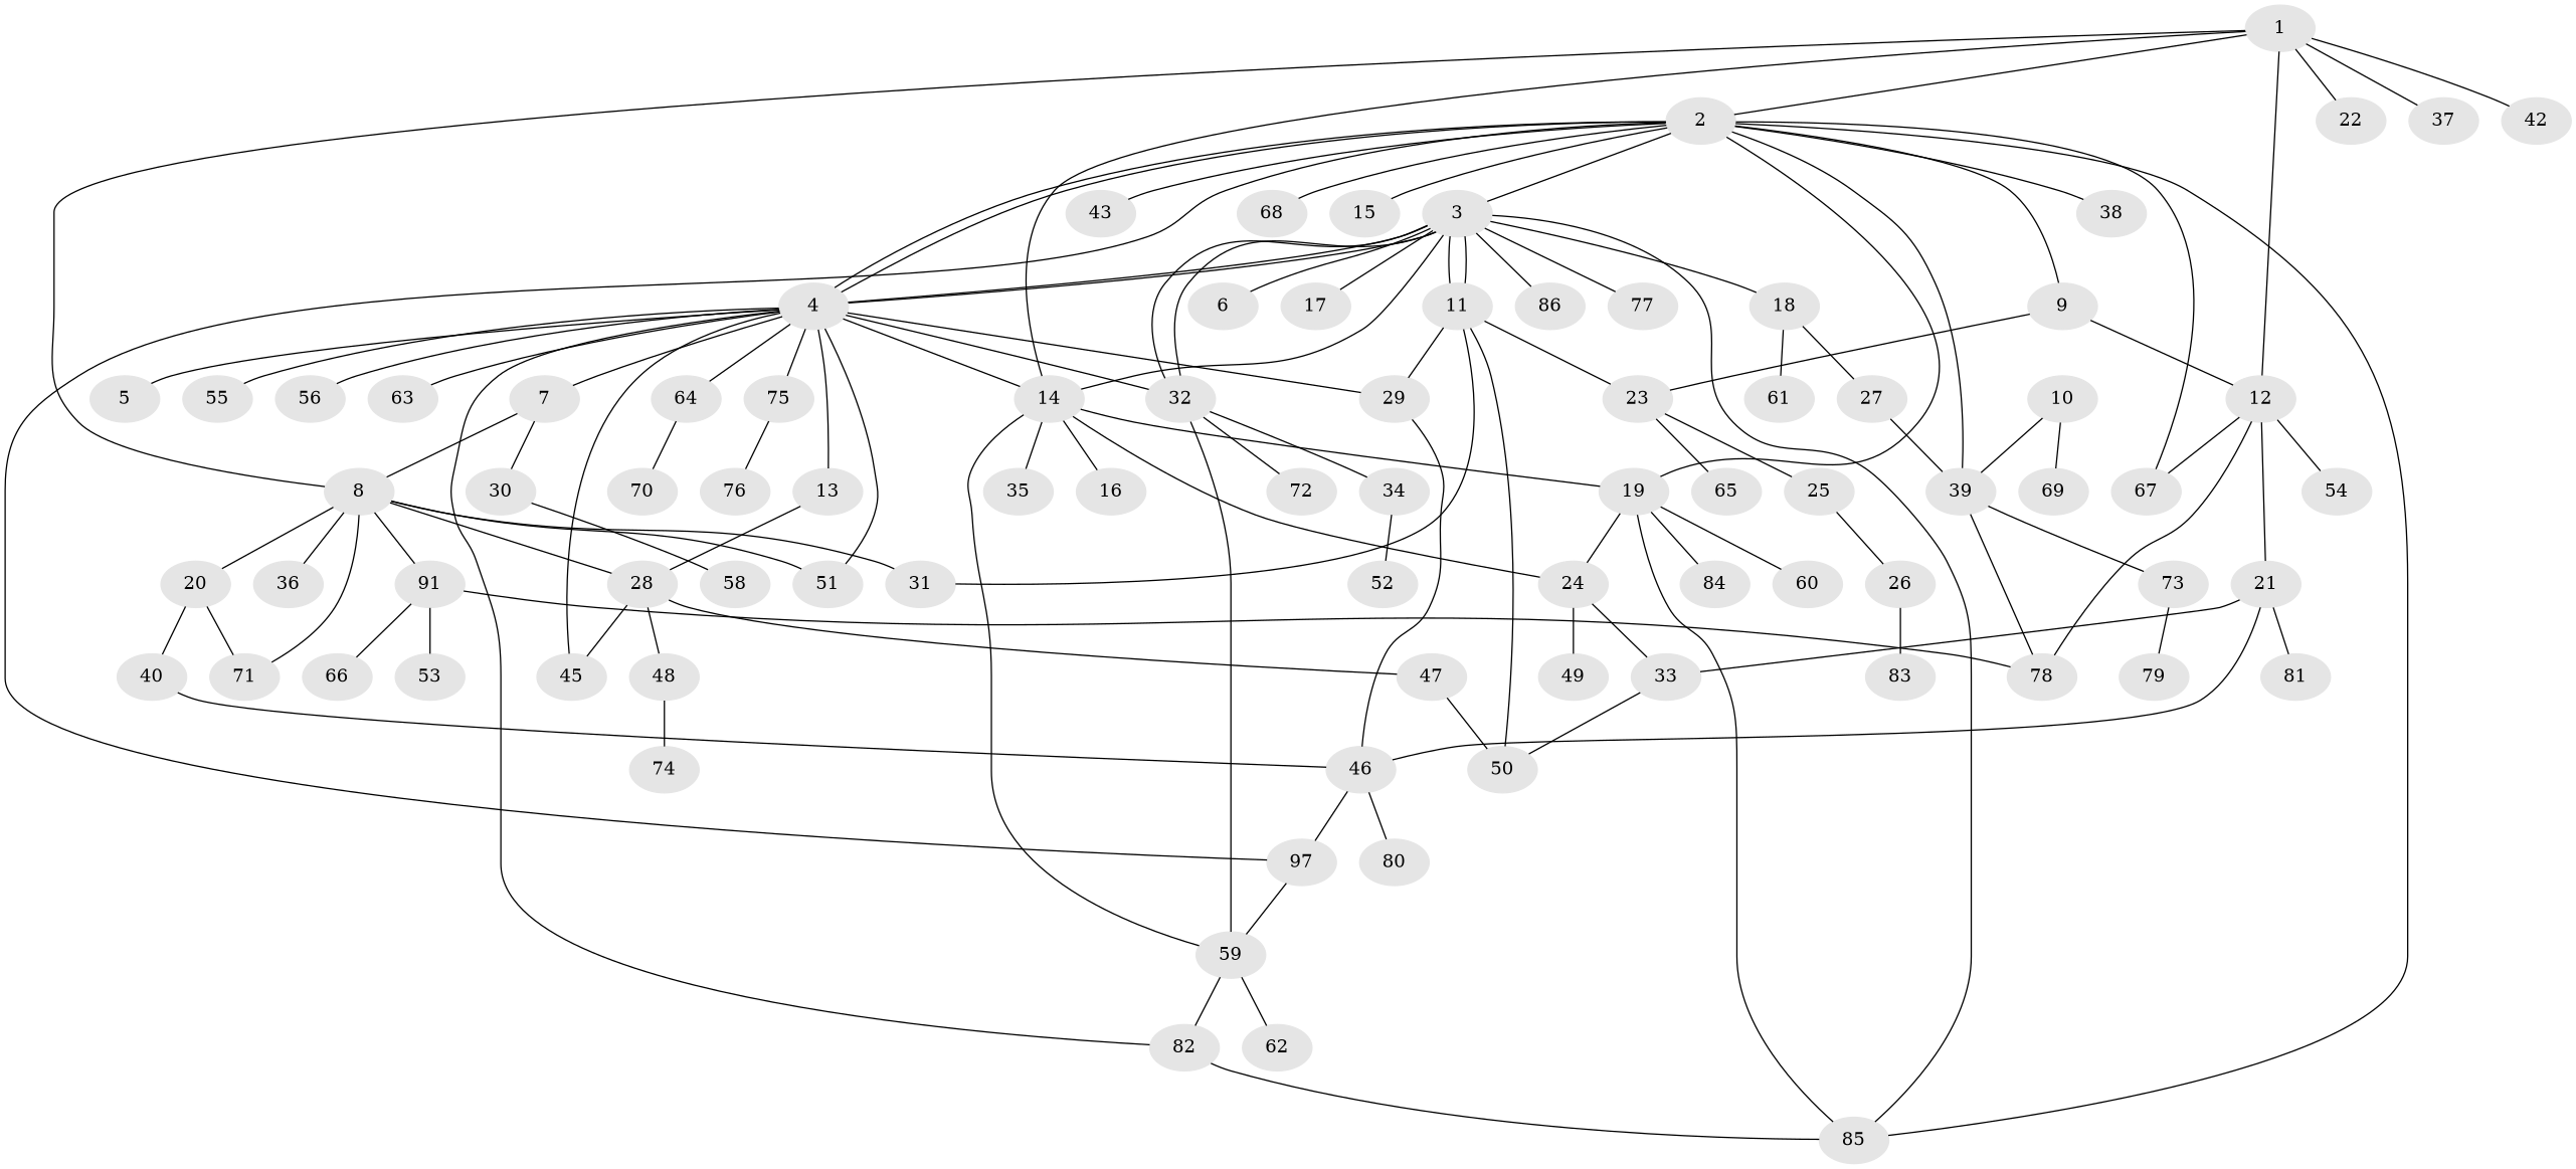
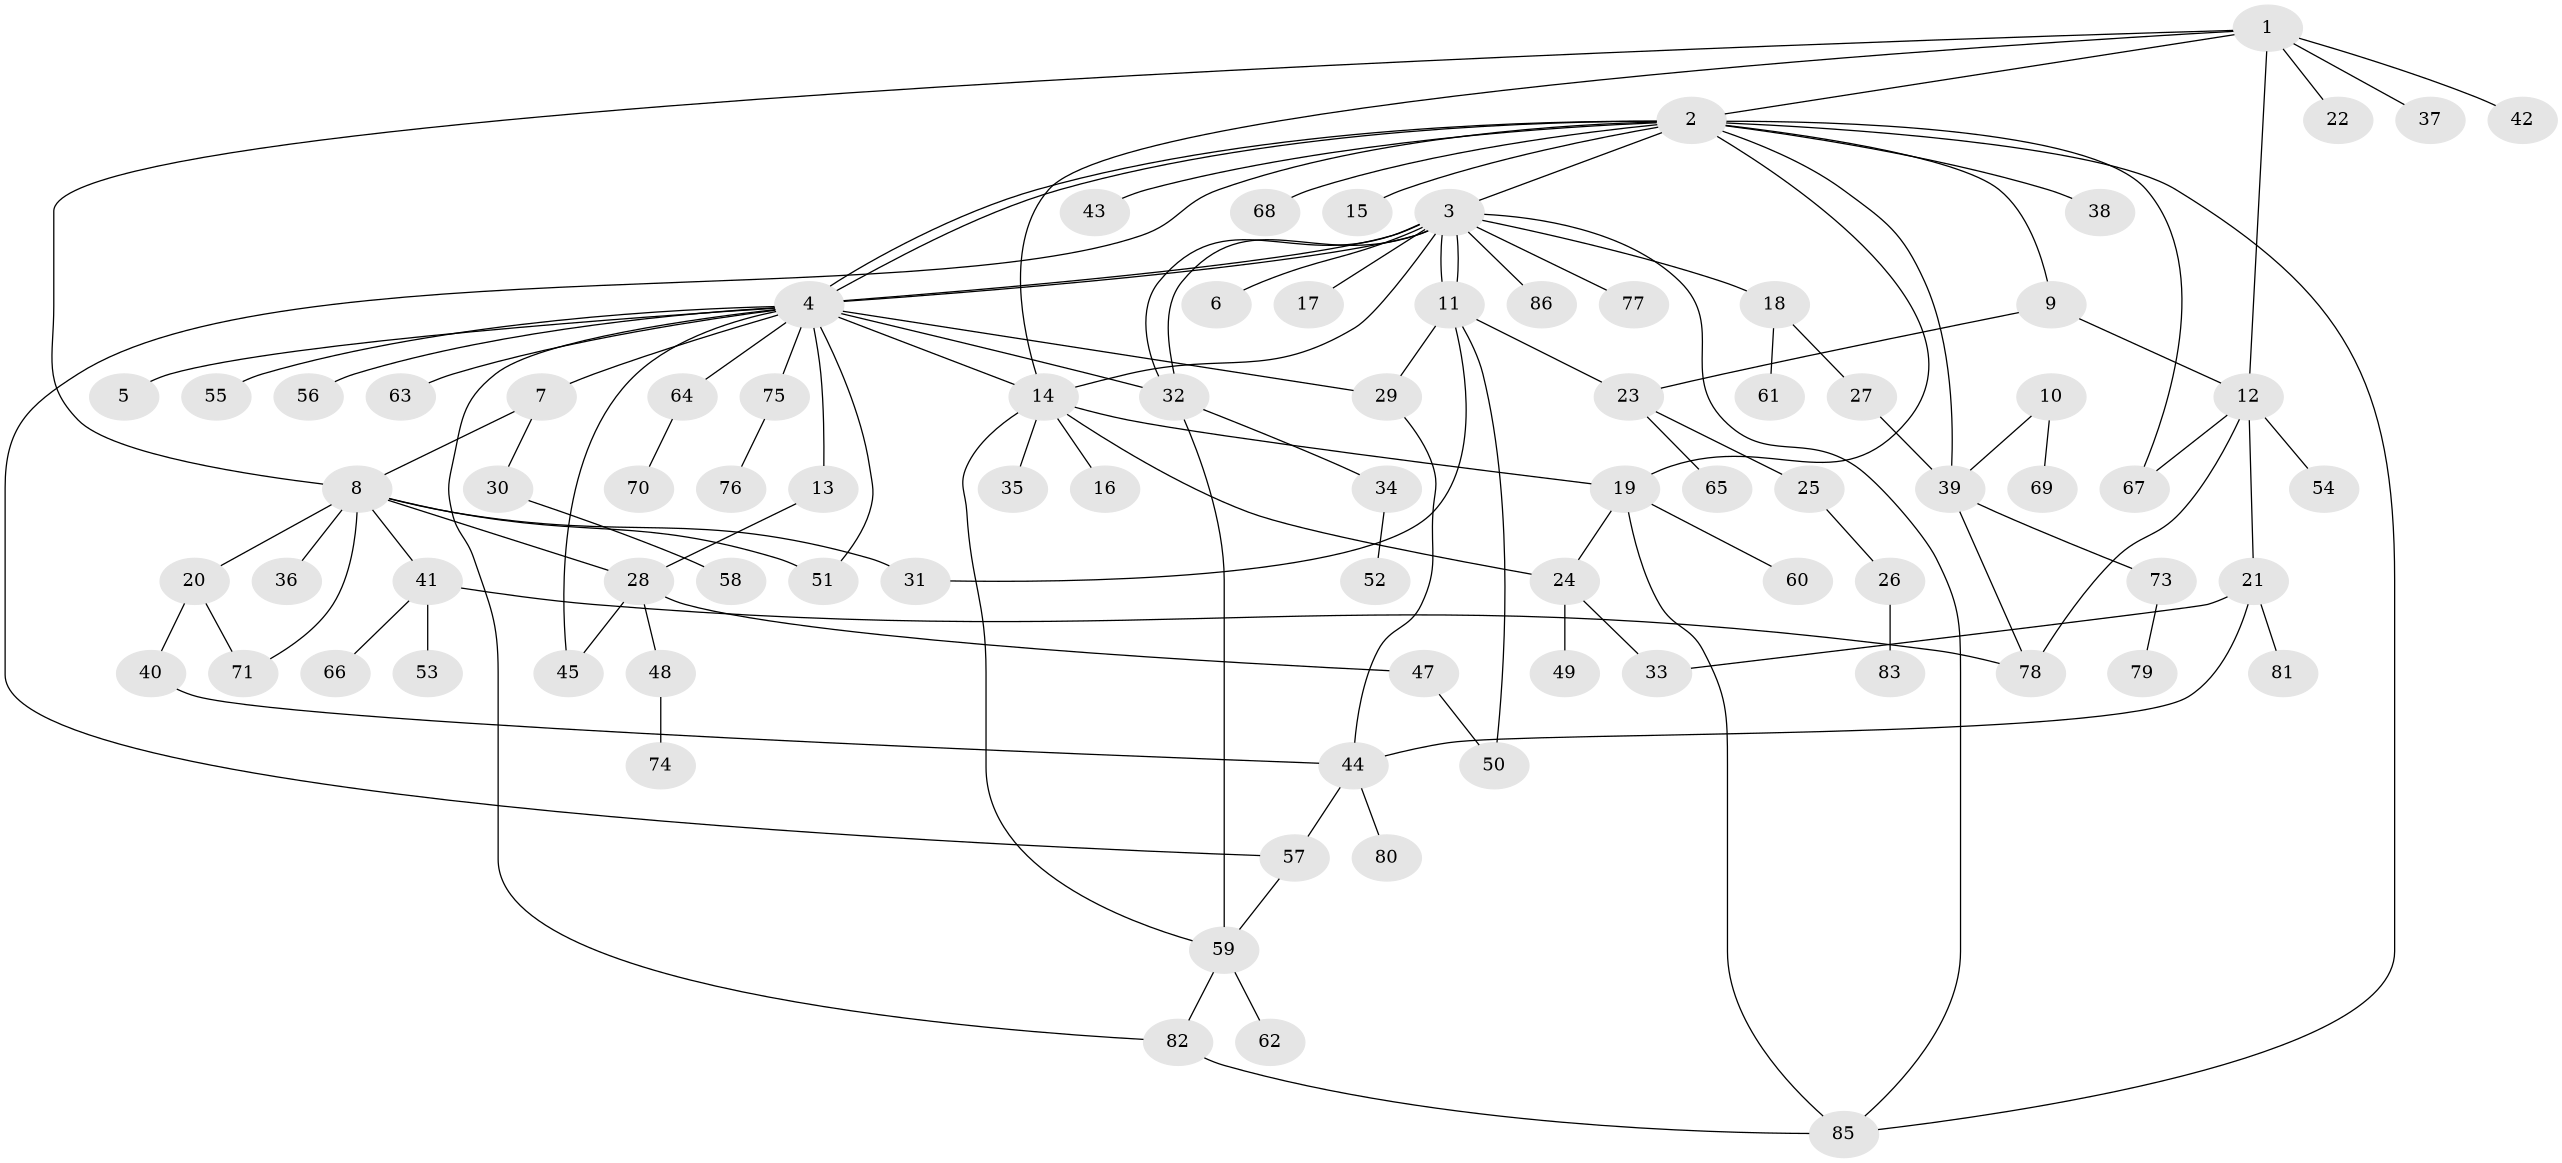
  graph {
    node [color=gray90 style=filled]
    1
    2
    8
    12
    14
    22
    37
    42
    3
    4
    9
    15
    19
    38
    39
    43
-   57 [label=97]
+   57
    67
    68
    85
    51
    20
    28
    31
    36
-   41 [label=91]
+   41
    71
    21
    54
    78
    16
    24
    35
    59
    6
    11
    17
    18
    32
    n40 [label=86]
    77
    5
    7
    13
    29
    45
    55
    56
    63
    64
    75
    82
    23
    60
-   84
    73
    50
    27
    61
    34
-   72
    30
-   44 [label=46]
+   44
    70
    76
    58
    10
    69
    40
    47
    48
    53
    66
    25
    65
    33
    81
    49
    62
    80
    26
    83
    74
    52
    79
    1 -- 2
    1 -- 8
    1 -- 12
    1 -- 14
    1 -- 22
    1 -- 37
    1 -- 42
    2 -- 3
    2 -- 4
    2 -- 4
    2 -- 9
    2 -- 15
    2 -- 19
    2 -- 38
    2 -- 39
    2 -- 43
    2 -- 57
    2 -- 67
    2 -- 68
    2 -- 85
    8 -- 51
    8 -- 20
    8 -- 28
    8 -- 31
    8 -- 36
    8 -- 41
    8 -- 71
    12 -- 67
    12 -- 21
    12 -- 54
    12 -- 78
    14 -- 19
    14 -- 16
    14 -- 24
    14 -- 35
    14 -- 59
    3 -- 14
    3 -- 4
    3 -- 4
    3 -- 85
    3 -- 6
    3 -- 11
    3 -- 11
    3 -- 17
    3 -- 18
    3 -- 32
    3 -- 32
    3 -- n40
    3 -- 77
    4 -- 14
    4 -- 51
    4 -- 32
    4 -- 5
    4 -- 7
    4 -- 13
    4 -- 29
    4 -- 45
    4 -- 55
    4 -- 56
    4 -- 63
    4 -- 64
    4 -- 75
    4 -- 82
    9 -- 12
    9 -- 23
    19 -- 85
    19 -- 24
    19 -- 60
-   19 -- 84
    39 -- 78
    39 -- 73
    57 -- 59
    20 -- 71
    20 -- 40
    28 -- 45
    28 -- 47
    28 -- 48
    41 -- 78
    41 -- 53
    41 -- 66
    21 -- 44
    21 -- 33
    21 -- 81
    24 -- 33
    24 -- 49
    59 -- 82
    59 -- 62
    11 -- 31
    11 -- 29
    11 -- 23
    11 -- 50
    18 -- 27
    18 -- 61
    32 -- 59
    32 -- 34
-   32 -- 72
    7 -- 8
    7 -- 30
    13 -- 28
    29 -- 44
    64 -- 70
    75 -- 76
    82 -- 85
    23 -- 25
    23 -- 65
    73 -- 79
    27 -- 39
    34 -- 52
    30 -- 58
    44 -- 57
    44 -- 80
    10 -- 39
    10 -- 69
    40 -- 44
    47 -- 50
    48 -- 74
    25 -- 26
-   33 -- 50
    26 -- 83
  }
